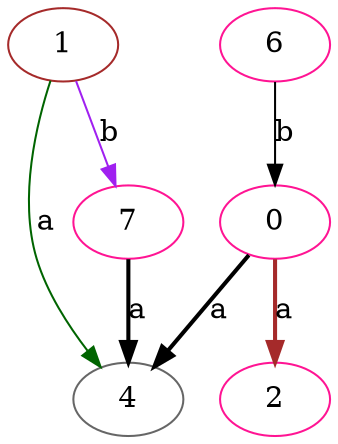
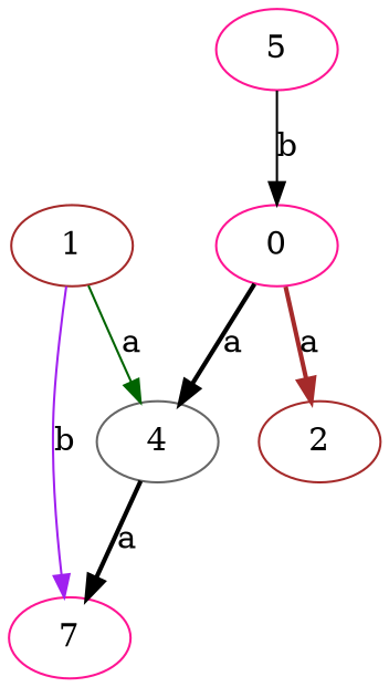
  strict digraph {
    node [color=deeppink]
    edge [color=black style=solid]
    1 [color=brown]
    4 [color=gray40]
    7
    0
-   2
-   5 [label=6]
+   2 [color=brown]
+   5
    1 -> 4 [color=darkgreen label=a]
    1 -> 7 [color=purple label=b]
-   7 -> 4 [label=a style=bold]
+   4 -> 7 [label=a style=bold]
    0 -> 4 [label=a style=bold]
    0 -> 2 [color=brown label=a style=bold]
    5 -> 0 [label=b]
  }
